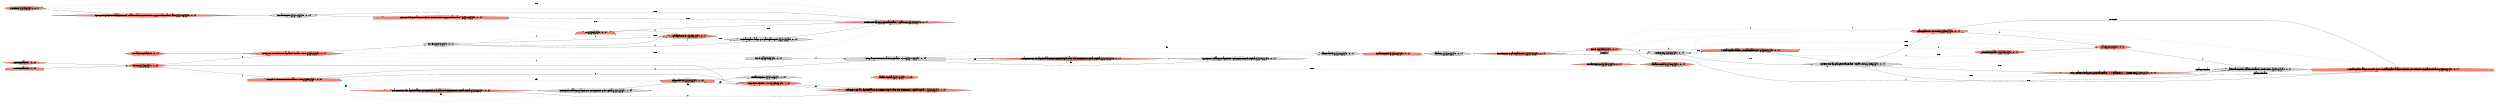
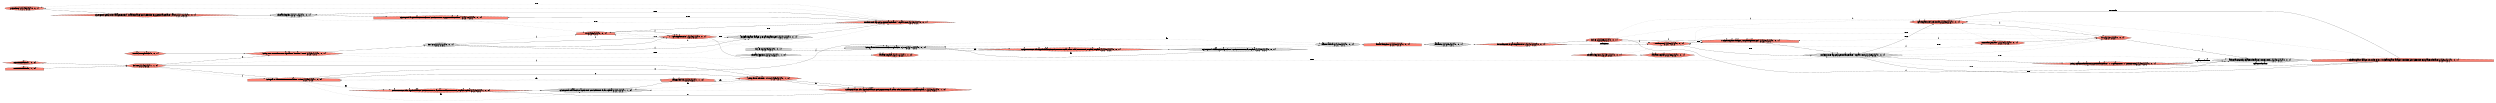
  digraph {
    rankdir=LR
    node [fillcolor=salmon shape=hexagon style=filled]
    edge [style=solid]
    n1 [label="p.syncStop()@@@9@@@['0', '0', '1']" shape=ellipse]
    n2 [label="_gSetupTool.getClusterManagementTool().enableInstance(CLUSTER_NAME,p.getInstanceName(),false)@@@10@@@['0', '0', '1']" shape=diamond]
    n3 [fillcolor=lightgrey label="Thread.sleep(50)@@@11@@@['0', '0', '1']" shape=ellipse]
    n4 [fillcolor=lightgrey label="int j = 0@@@15@@@['0', '0', '1']" shape=house]
    n5 [fillcolor=lightgrey label="String db = \"Test-DB-testLackEnoughRacks\" + j++@@@17@@@['0', '0', '1']" shape=house]
    n6 [label="createResourceWithWagedRebalance(CLUSTER_NAME,db,stateModel,PARTITIONS,_replica,_replica)@@@18@@@['0', '0', '1']" shape=diamond]
    n7 [fillcolor=lightgrey label="_gSetupTool.rebalanceStorageCluster(CLUSTER_NAME,db,_replica)@@@19@@@['0', '0', '1']" shape=diamond]
    n8 [fillcolor=lightgrey label="_allDBs.add(db)@@@20@@@['0', '0', '1']" shape=ellipse]
    n9 [label="MockParticipantManager p = _participants.get(i)@@@28@@@['0', '0', '1']" shape=house]
    n10 [fillcolor=lightgrey label="_nodeToZoneMap.get(p.getInstanceName()).equals(zone)@@@29@@@['0', '0', '1']"]
    n11 [label="_participants.set(i,newNode)@@@33@@@['0', '0', '1']" shape=ellipse]
    n12 [label="newNode.syncStart()@@@34@@@['0', '0', '1']" shape=ellipse]
    n13 [label="i++@@@27@@@['0', '0', '1']"]
    n14 [fillcolor=lightgrey label="addInstanceConfig(replaceNodeName,i,ZONES,TAGS)@@@31@@@['0', '0', '1']"]
    n15 [label="MockParticipantManager newNode = new MockParticipantManager(ZK_ADDR,CLUSTER_NAME,replaceNodeName)@@@32@@@['0', '0', '1']" shape=house]
    n16 [label="String replaceNodeName = p.getInstanceName() + \"-replacement_\" + START_PORT@@@30@@@['0', '0', '1']" shape=diamond]
    n17 [label="_nodeToZoneMap.get(p.getInstanceName()).equals(zone)@@@8@@@['0', '0', '1']" shape=diamond]
    n18 [label="i++@@@6@@@['0', '0', '1']" shape=house]
    n19 [label="_gSetupTool.dropInstanceFromCluster(CLUSTER_NAME,p.getInstanceName())@@@12@@@['0', '0', '1']" shape=house]
    n20 [label="i < _participants.size()@@@5@@@['0', '0', '1']"]
    n21 [fillcolor=lightgrey label="MockParticipantManager p = _participants.get(i)@@@7@@@['0', '0', '1']"]
    n22 [label="String db = \"Test-DB-testZoneIsolation\" + i++@@@5@@@['1', '0', '0']" shape=house]
    n23 [label="createResourceWithWagedRebalance(CLUSTER_NAME,db,stateModel,PARTITIONS,_replica,_replica)@@@6@@@['1', '0', '0']" shape=diamond]
    n24 [label="String db = \"Test-DB-\" + i++@@@5@@@['0', '1', '0']"]
    n25 [label="_allDBs.add(db)@@@8@@@['1', '1', '0']" shape=house]
    n26 [fillcolor=lightgrey label="_gSetupTool.rebalanceStorageCluster(CLUSTER_NAME,db,_replica)@@@7@@@['1', '1', '0']"]
    n27 [label="createResourceWithWagedRebalance(CLUSTER_NAME,db,stateModel,PARTITIONS,_replica,_replica,-1)@@@6@@@['0', '1', '0']"]
    n28 [fillcolor=lightgrey label="Thread.sleep(300)@@@10@@@['1', '1', '0']" shape=diamond]
    n29 [label="testZoneIsolation['0', '1', '0']" shape=house]
    n30 [label="int i = 0@@@3@@@['1', '1', '0']"]
    n31 [label="String zone = _nodeToZoneMap.values().iterator().next()@@@3@@@['0', '0', '1']"]
-   n32 [fillcolor=lightgrey label="i < nodeCount@@@26@@@['0', '0', '1']" shape=ellipse]
+   n32 [label="i < nodeCount@@@26@@@['0', '0', '1']" shape=ellipse]
    n33 [label="int i = 0@@@25@@@['0', '0', '1']" shape=ellipse]
    n34 [label="validate(_replica)@@@38@@@['0', '0', '1']"]
    n35 [fillcolor=lightgrey label="validate(2)@@@23@@@['0', '0', '1']"]
    n36 [label="int nodeCount = _participants.size()@@@24@@@['0', '0', '1']" shape=diamond]
    n37 [label="Thread.sleep(300)@@@37@@@['0', '0', '1']" shape=diamond]
    n38 [label="validate(_replica)@@@11@@@['1', '1', '0']" shape=ellipse]
    n39 [fillcolor=lightgrey label="int i = 0@@@4@@@['0', '0', '1']" shape=ellipse]
    n40 [label="Thread.sleep(300)@@@22@@@['0', '0', '1']" shape=house]
    n41 [label="testLackEnoughRacks['0', '0', '1']"]
    n42 [label="testZoneIsolation['1', '0', '0']" shape=diamond]
    n1 -> n2
    n2 -> n3
    n3 -> n19
    n4 -> n5 [label=j]
    n4 -> n5 [style=dotted]
    n5 -> n6 [label=db]
    n5 -> n6
    n5 -> n7 [label=db]
    n5 -> n8 [label=db style=dotted]
    n6 -> n7
    n7 -> n8 [style=dotted]
    n8 -> n5 [style=dotted]
    n8 -> n40
    n9 -> n10
    n10 -> n11 [label=true]
    n10 -> n12 [label=true style=dotted]
    n10 -> n13 [style=dotted]
    n10 -> n14 [label=true style=dotted]
    n10 -> n15 [label=true]
    n10 -> n16 [label=true style=dotted]
    n10 -> n16
    n11 -> n12 [style=dotted]
    n12 -> n13
    n13 -> n9 [label=i style=dotted]
    n13 -> n11 [label=i]
    n13 -> n14 [label=i]
    n13 -> n32 [label=i style=dotted]
    n13 -> n32 [style=dotted]
    n14 -> n15
    n15 -> n11 [label=newNode]
    n15 -> n11 [style=dotted]
    n16 -> n14
    n16 -> n14 [label=replaceNodeName style=dotted]
    n16 -> n15 [label=replaceNodeName]
    n17 -> n1 [label=true style=dotted]
    n17 -> n1 [style=dotted]
    n17 -> n2 [label=true style=dotted]
    n17 -> n3 [label=true]
    n17 -> n18
    n17 -> n19 [label=true]
    n18 -> n20 [label=i]
    n18 -> n20 [style=dotted]
    n18 -> n21 [label=i style=dotted]
    n19 -> n18 [style=dotted]
    n20 -> n4 [style=dotted]
    n20 -> n17 [label=true style=dotted]
    n20 -> n18 [label=true style=dotted]
    n20 -> n21 [style=dotted]
    n20 -> n21 [label=true style=dotted]
    n21 -> n17
    n22 -> n5 [label=0]
    n22 -> n23 [label=db style=dotted]
    n22 -> n23 [style=dotted]
    n22 -> n24 [label=0]
    n22 -> n25 [label=db style=dotted]
    n22 -> n26 [label=db style=dotted]
    n23 -> n26
    n23 -> n27 [label=0]
    n24 -> n25 [label=db]
    n24 -> n26 [label=db style=dotted]
    n24 -> n27
    n24 -> n27 [label=db]
    n25 -> n22 [style=dotted]
    n25 -> n24 [style=dotted]
-   n25 -> n28
+   n20 -> n28
    n26 -> n25
    n27 -> n26 [style=dotted]
    n28 -> n38 [style=dotted]
    n29 -> n30
    n30 -> n22
    n30 -> n22 [label=i style=dotted]
    n30 -> n24
    n30 -> n24 [label=i style=dotted]
    n30 -> n31 [label=0]
    n31 -> n10 [label=zone style=dotted]
    n31 -> n17 [label=zone style=dotted]
    n31 -> n39
    n32 -> n9
    n32 -> n9 [label=true style=dotted]
    n32 -> n10 [label=true]
    n32 -> n13 [label=true style=dotted]
    n33 -> n9 [label=i]
    n33 -> n11 [label=i style=dotted]
    n33 -> n13 [label=i style=dotted]
    n33 -> n14 [label=i]
    n33 -> n32 [label=i style=dotted]
    n33 -> n32 [style=dotted]
    n35 -> n36 [style=dotted]
    n36 -> n32 [label=nodeCount]
    n36 -> n33
    n37 -> n32 [style=dotted]
    n37 -> n34 [style=dotted]
    n39 -> n18 [label=i style=dotted]
    n39 -> n20 [label=i]
    n39 -> n20
    n39 -> n21 [label=i]
    n40 -> n35 [style=dotted]
    n41 -> n31
    n42 -> n30
  }
